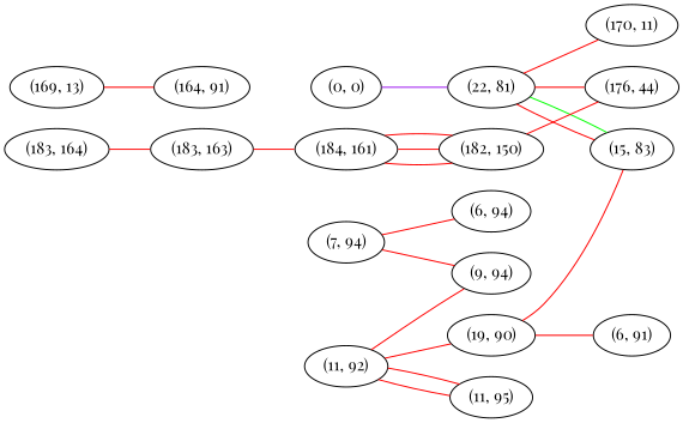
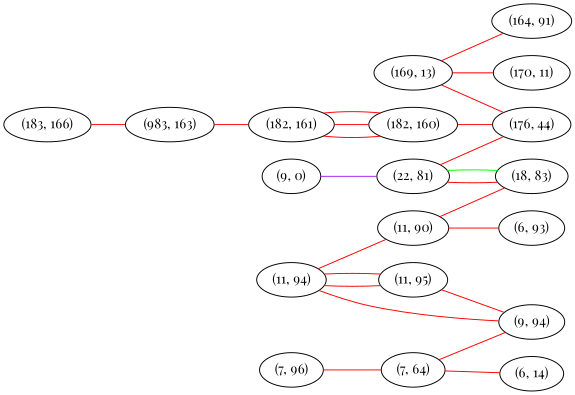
  graph {
    fontname="Playfair Display"
    rankdir=LR
    node [fontname="Playfair Display"]
    edge [color=red fontname="Playfair Display" weight=1]
-   "(183, 164)"
-   "(183, 163)"
-   "(182, 161)" [label="(184, 161)"]
+   "(183, 164)" [label="(183, 166)"]
+   "(183, 163)" [label="(983, 163)"]
+   "(182, 161)"
    "(169, 13)"
    "(170, 11)"
    n6 [label="(164, 91)"]
    "(176, 44)"
-   "(0, 0)"
+   "(0, 0)" [label="(9, 0)"]
    "(22, 81)"
-   "(18, 83)" [label="(15, 83)"]
-   "(7, 94)"
+   "(18, 83)"
+   "(7, 96)"
+   "(7, 94)" [label="(7, 64)"]
    "(9, 94)"
-   "(6, 94)"
-   "(11, 94)" [label="(11, 92)"]
+   "(6, 94)" [label="(6, 14)"]
+   "(11, 94)"
    "(11, 95)"
-   "(11, 90)" [label="(19, 90)"]
-   "(6, 91)"
-   "(182, 160)" [label="(182, 150)"]
+   "(11, 90)"
+   "(6, 91)" [label="(6, 93)"]
+   "(182, 160)"
    "(183, 164)" -- "(183, 163)"
    "(183, 163)" -- "(182, 161)"
    "(182, 161)" -- "(182, 160)"
    "(182, 161)" -- "(182, 160)"
    "(182, 161)" -- "(182, 160)"
-   "(22, 81)" -- "(170, 11)"
+   "(169, 13)" -- "(170, 11)"
    "(169, 13)" -- n6
+   "(169, 13)" -- "(176, 44)"
    "(0, 0)" -- "(22, 81)" [color=purple weight=4]
    "(22, 81)" -- "(176, 44)"
    "(22, 81)" -- "(18, 83)"
    "(22, 81)" -- "(18, 83)" [color=green weight=2]
+   "(7, 96)" -- "(7, 94)"
    "(7, 94)" -- "(9, 94)"
    "(7, 94)" -- "(6, 94)"
    "(11, 94)" -- "(9, 94)"
    "(11, 94)" -- "(11, 95)"
    "(11, 94)" -- "(11, 95)"
    "(11, 94)" -- "(11, 90)"
+   "(11, 95)" -- "(9, 94)"
    "(11, 90)" -- "(18, 83)"
    "(11, 90)" -- "(6, 91)"
    "(182, 160)" -- "(176, 44)"
  }
